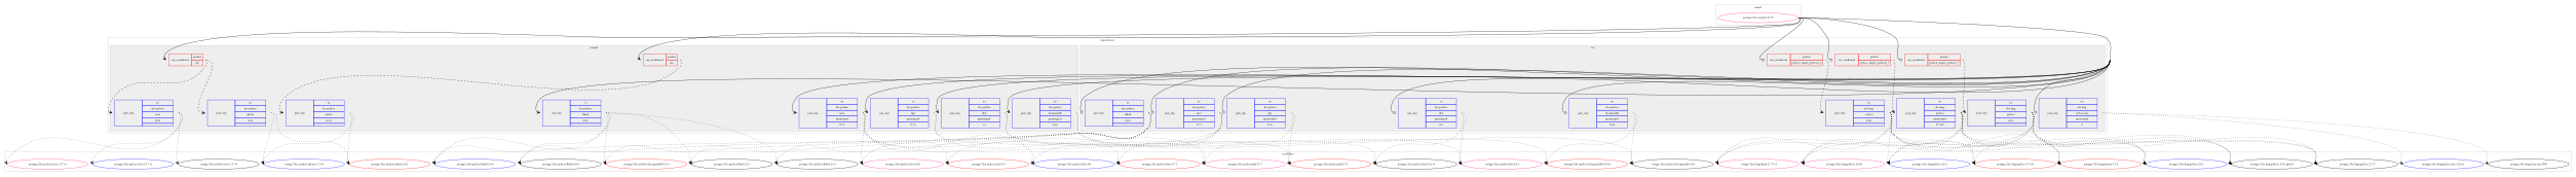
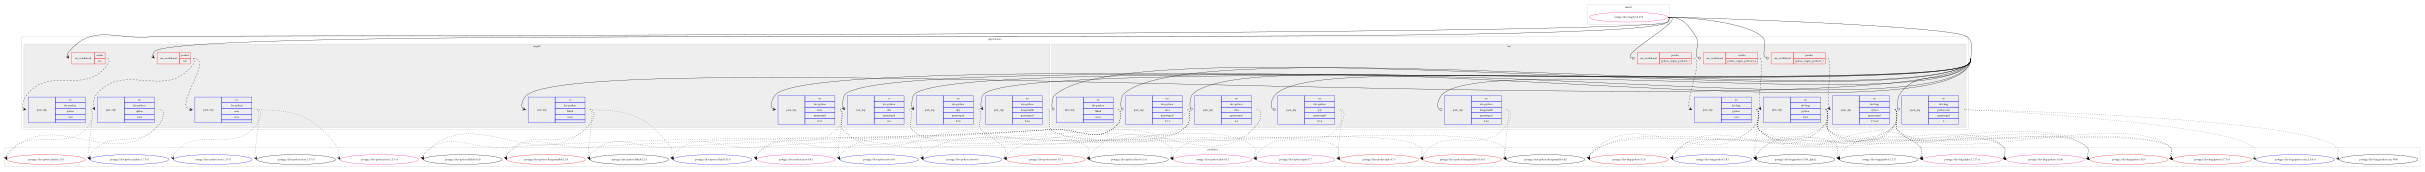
  digraph {
    compound=true
    concentrate=true
    fontname="EB Garamond"
    fontsize=10
    newrank=true
    rankdir=TB
    ranksep=1.5
    node [color=blue fontname="EB Garamond" fontsize=10]
    edge [arrowhead=vee fontname="EB Garamond" headport=w style=dotted tailport=e weight=100]
    n1 [color=deeppink label="portage://dev-lang/hy-0.17.0" width=4]
    n2 [label=<<TABLE BORDER="0" CELLBORDER="1" CELLSPACING="0" CELLPADDING="4" WIDTH="220"><TR><TD ROWSPAN="6" CELLPADDING="30">pack_dep</TD></TR><TR><TD WIDTH="110">no</TD></TR><TR><TD>dev-python</TD></TR><TR><TD>sphinx</TD></TR><TR><TD>none</TD></TR><TR><TD></TD></TR></TABLE>> shape=none]
    n3 [color=red label=<<TABLE BORDER="0" CELLBORDER="1" CELLSPACING="0" CELLPADDING="4"><TR><TD ROWSPAN="3" CELLPADDING="10">use_conditional</TD></TR><TR><TD>positive</TD></TR><TR><TD>doc</TD></TR></TABLE>> shape=none]
    n4 [label=<<TABLE BORDER="0" CELLBORDER="1" CELLSPACING="0" CELLPADDING="4" WIDTH="220"><TR><TD ROWSPAN="6" CELLPADDING="30">pack_dep</TD></TR><TR><TD WIDTH="110">no</TD></TR><TR><TD>dev-python</TD></TR><TR><TD>nose</TD></TR><TR><TD>none</TD></TR><TR><TD></TD></TR></TABLE>> shape=none]
    n5 [label=<<TABLE BORDER="0" CELLBORDER="1" CELLSPACING="0" CELLPADDING="4" WIDTH="220"><TR><TD ROWSPAN="6" CELLPADDING="30">pack_dep</TD></TR><TR><TD WIDTH="110">no</TD></TR><TR><TD>dev-python</TD></TR><TR><TD>sphinx</TD></TR><TR><TD>none</TD></TR><TR><TD></TD></TR></TABLE>> shape=none]
    n6 [color=red label=<<TABLE BORDER="0" CELLBORDER="1" CELLSPACING="0" CELLPADDING="4"><TR><TD ROWSPAN="3" CELLPADDING="10">use_conditional</TD></TR><TR><TD>positive</TD></TR><TR><TD>test</TD></TR></TABLE>> shape=none]
    n7 [label=<<TABLE BORDER="0" CELLBORDER="1" CELLSPACING="0" CELLPADDING="4" WIDTH="220"><TR><TD ROWSPAN="6" CELLPADDING="30">pack_dep</TD></TR><TR><TD WIDTH="110">no</TD></TR><TR><TD>dev-python</TD></TR><TR><TD>astor</TD></TR><TR><TD>greaterequal</TD></TR><TR><TD>0.7.1</TD></TR></TABLE>> shape=none]
    n8 [label=<<TABLE BORDER="0" CELLBORDER="1" CELLSPACING="0" CELLPADDING="4" WIDTH="220"><TR><TD ROWSPAN="6" CELLPADDING="30">pack_dep</TD></TR><TR><TD WIDTH="110">no</TD></TR><TR><TD>dev-python</TD></TR><TR><TD>clint</TD></TR><TR><TD>greaterequal</TD></TR><TR><TD>0.4</TD></TR></TABLE>> shape=none]
    n9 [label=<<TABLE BORDER="0" CELLBORDER="1" CELLSPACING="0" CELLPADDING="4" WIDTH="220"><TR><TD ROWSPAN="6" CELLPADDING="30">pack_dep</TD></TR><TR><TD WIDTH="110">no</TD></TR><TR><TD>dev-python</TD></TR><TR><TD>flake8</TD></TR><TR><TD>none</TD></TR><TR><TD></TD></TR></TABLE>> shape=none]
    n10 [label=<<TABLE BORDER="0" CELLBORDER="1" CELLSPACING="0" CELLPADDING="4" WIDTH="220"><TR><TD ROWSPAN="6" CELLPADDING="30">pack_dep</TD></TR><TR><TD WIDTH="110">no</TD></TR><TR><TD>dev-python</TD></TR><TR><TD>funcparserlib</TD></TR><TR><TD>greaterequal</TD></TR><TR><TD>0.3.6</TD></TR></TABLE>> shape=none]
    n11 [label=<<TABLE BORDER="0" CELLBORDER="1" CELLSPACING="0" CELLPADDING="4" WIDTH="220"><TR><TD ROWSPAN="6" CELLPADDING="30">pack_dep</TD></TR><TR><TD WIDTH="110">no</TD></TR><TR><TD>dev-python</TD></TR><TR><TD>rply</TD></TR><TR><TD>greaterequal</TD></TR><TR><TD>0.7.6</TD></TR></TABLE>> shape=none]
    n12 [label=<<TABLE BORDER="0" CELLBORDER="1" CELLSPACING="0" CELLPADDING="4" WIDTH="220"><TR><TD ROWSPAN="6" CELLPADDING="30">pack_dep</TD></TR><TR><TD WIDTH="110">no</TD></TR><TR><TD>dev-python</TD></TR><TR><TD>flake8</TD></TR><TR><TD>none</TD></TR><TR><TD></TD></TR></TABLE>> shape=none]
    n13 [label=<<TABLE BORDER="0" CELLBORDER="1" CELLSPACING="0" CELLPADDING="4" WIDTH="220"><TR><TD ROWSPAN="6" CELLPADDING="30">pack_dep</TD></TR><TR><TD WIDTH="110">no</TD></TR><TR><TD>dev-lang</TD></TR><TR><TD>python</TD></TR><TR><TD>greaterequal</TD></TR><TR><TD>2.7.5-r2</TD></TR></TABLE>> shape=none]
    n14 [color=red label=<<TABLE BORDER="0" CELLBORDER="1" CELLSPACING="0" CELLPADDING="4"><TR><TD ROWSPAN="3" CELLPADDING="10">use_conditional</TD></TR><TR><TD>positive</TD></TR><TR><TD>python_targets_python2_7</TD></TR></TABLE>> shape=none]
    n15 [label=<<TABLE BORDER="0" CELLBORDER="1" CELLSPACING="0" CELLPADDING="4" WIDTH="220"><TR><TD ROWSPAN="6" CELLPADDING="30">pack_dep</TD></TR><TR><TD WIDTH="110">no</TD></TR><TR><TD>dev-python</TD></TR><TR><TD>rply</TD></TR><TR><TD>greaterequal</TD></TR><TR><TD>0.7.6</TD></TR></TABLE>> shape=none]
    n16 [label=<<TABLE BORDER="0" CELLBORDER="1" CELLSPACING="0" CELLPADDING="4" WIDTH="220"><TR><TD ROWSPAN="6" CELLPADDING="30">pack_dep</TD></TR><TR><TD WIDTH="110">no</TD></TR><TR><TD>dev-lang</TD></TR><TR><TD>python</TD></TR><TR><TD>none</TD></TR><TR><TD></TD></TR></TABLE>> shape=none]
    n17 [color=red label=<<TABLE BORDER="0" CELLBORDER="1" CELLSPACING="0" CELLPADDING="4"><TR><TD ROWSPAN="3" CELLPADDING="10">use_conditional</TD></TR><TR><TD>positive</TD></TR><TR><TD>python_targets_python3_6</TD></TR></TABLE>> shape=none]
    n18 [label=<<TABLE BORDER="0" CELLBORDER="1" CELLSPACING="0" CELLPADDING="4" WIDTH="220"><TR><TD ROWSPAN="6" CELLPADDING="30">pack_dep</TD></TR><TR><TD WIDTH="110">no</TD></TR><TR><TD>dev-lang</TD></TR><TR><TD>python</TD></TR><TR><TD>none</TD></TR><TR><TD></TD></TR></TABLE>> shape=none]
    n19 [color=red label=<<TABLE BORDER="0" CELLBORDER="1" CELLSPACING="0" CELLPADDING="4"><TR><TD ROWSPAN="3" CELLPADDING="10">use_conditional</TD></TR><TR><TD>positive</TD></TR><TR><TD>python_targets_python3_7</TD></TR></TABLE>> shape=none]
    n20 [label=<<TABLE BORDER="0" CELLBORDER="1" CELLSPACING="0" CELLPADDING="4" WIDTH="220"><TR><TD ROWSPAN="6" CELLPADDING="30">pack_dep</TD></TR><TR><TD WIDTH="110">no</TD></TR><TR><TD>dev-lang</TD></TR><TR><TD>python-exec</TD></TR><TR><TD>greaterequal</TD></TR><TR><TD>2</TD></TR></TABLE>> shape=none]
    n21 [label=<<TABLE BORDER="0" CELLBORDER="1" CELLSPACING="0" CELLPADDING="4" WIDTH="220"><TR><TD ROWSPAN="6" CELLPADDING="30">pack_dep</TD></TR><TR><TD WIDTH="110">no</TD></TR><TR><TD>dev-python</TD></TR><TR><TD>astor</TD></TR><TR><TD>greaterequal</TD></TR><TR><TD>0.7.1</TD></TR></TABLE>> shape=none]
    n22 [label=<<TABLE BORDER="0" CELLBORDER="1" CELLSPACING="0" CELLPADDING="4" WIDTH="220"><TR><TD ROWSPAN="6" CELLPADDING="30">pack_dep</TD></TR><TR><TD WIDTH="110">no</TD></TR><TR><TD>dev-python</TD></TR><TR><TD>clint</TD></TR><TR><TD>greaterequal</TD></TR><TR><TD>0.4</TD></TR></TABLE>> shape=none]
    n23 [label=<<TABLE BORDER="0" CELLBORDER="1" CELLSPACING="0" CELLPADDING="4" WIDTH="220"><TR><TD ROWSPAN="6" CELLPADDING="30">pack_dep</TD></TR><TR><TD WIDTH="110">no</TD></TR><TR><TD>dev-python</TD></TR><TR><TD>funcparserlib</TD></TR><TR><TD>greaterequal</TD></TR><TR><TD>0.3.6</TD></TR></TABLE>> shape=none]
    n24 [color=red label="portage://dev-python/sphinx-2.0.1" width=4]
    n25 [label="portage://dev-python/sphinx-1.7.5-r1" width=4]
    n26 [color=deeppink label="portage://dev-python/nose-1.3.7-r4" width=4]
    n27 [color=black label="portage://dev-python/nose-1.3.7-r3" width=4]
    n28 [label="portage://dev-python/nose-1.3.7-r1" width=4]
    n29 [color=deeppink label="portage://dev-python/astor-0.8.1" width=4]
    n30 [color=red label="portage://dev-python/astor-0.7.1" width=4]
    n31 [label="portage://dev-python/astor-0.6" width=4]
-   n32 [color=red label="portage://dev-python/astor-0.5" width=4]
+   n32 [label="portage://dev-python/astor-0.5" width=4]
    n33 [color=black label="portage://dev-python/clint-0.5.1-r1" width=4]
    n34 [color=deeppink label="portage://dev-python/clint-0.5.1" width=4]
    n35 [color=black label="portage://dev-python/flake8-3.6.0" width=4]
    n36 [label="portage://dev-python/flake8-3.5.0" width=4]
-   n37 [color=black label="portage://dev-python/flake8-2.5.4" width=4]
    n38 [color=black label="portage://dev-python/flake8-2.2.5" width=4]
    n39 [color=red label="portage://dev-python/funcparserlib8-2.1.0" width=4]
    n40 [color=red label="portage://dev-python/funcparserlib-0.3.6-r1" width=4]
    n41 [color=black label="portage://dev-python/funcparserlib-0.3.6" width=4]
    n42 [color=deeppink label="portage://dev-python/rply-0.7.7" width=4]
    n43 [color=red label="portage://dev-python/rply-0.7.5" width=4]
    n44 [color=black label="portage://dev-lang/python-3.9.0_alpha2" width=4]
    n45 [label="portage://dev-lang/python-3.8.1" width=4]
    n46 [color=red label="portage://dev-lang/python-3.7.6" width=4]
    n47 [color=red label="portage://dev-lang/python-3.7.5-r1" width=4]
-   n48 [label="portage://dev-lang/python-3.6.9" width=4]
+   n48 [color=red label="portage://dev-lang/python-3.6.9" width=4]
    n49 [color=deeppink label="portage://dev-lang/python-3.6.40" width=4]
    n50 [color=deeppink label="portage://dev-lang/alpha-2.7.17-r1" width=4]
    n51 [color=black label="portage://dev-lang/python-2.7.17" width=4]
-   n52 [color=black label="portage://dev-lang/none-exec-9999" width=4]
+   n52 [color=black label="portage://dev-lang/python-exec-9999" width=4]
    n53 [label="portage://dev-lang/python-exec-2.4.6-r1" width=4]
    subgraph cluster_1 {
      color=gray
      label=<<i>ebuild</i>>
      rank=same
      n1
    }
    subgraph cluster_2 {
      color=gray
      label=<<i>dependencies</i>>
      subgraph cluster_3 {
        color=gray
        fillcolor="#eeeeee"
        label=<<i>compile</i>>
        style=filled
        subgraph sub_4 {
          color=gray
          fillcolor="#eeeeee"
          label=<<i>compile</i>>
          style=filled
          n3
          subgraph sub_5 {
            color=gray
            fillcolor="#eeeeee"
            label=<<i>compile</i>>
            style=filled
            n2
          }
        }
        subgraph sub_6 {
          color=gray
          fillcolor="#eeeeee"
          label=<<i>compile</i>>
          style=filled
          n6
          subgraph sub_7 {
            color=gray
            fillcolor="#eeeeee"
            label=<<i>compile</i>>
            style=filled
            n4
          }
          subgraph sub_8 {
            color=gray
            fillcolor="#eeeeee"
            label=<<i>compile</i>>
            style=filled
            n5
          }
        }
        subgraph sub_9 {
          color=gray
          fillcolor="#eeeeee"
          label=<<i>compile</i>>
          style=filled
          n7
        }
        subgraph sub_10 {
          color=gray
          fillcolor="#eeeeee"
          label=<<i>compile</i>>
          style=filled
          n8
        }
        subgraph sub_11 {
          color=gray
          fillcolor="#eeeeee"
          label=<<i>compile</i>>
          style=filled
          n9
        }
        subgraph sub_12 {
          color=gray
          fillcolor="#eeeeee"
          label=<<i>compile</i>>
          style=filled
          n10
        }
        subgraph sub_13 {
          color=gray
          fillcolor="#eeeeee"
          label=<<i>compile</i>>
          style=filled
          n11
        }
      }
      subgraph cluster_14 {
        color=gray
        fillcolor="#eeeeee"
        label=<<i>compile and run</i>>
        style=filled
      }
      subgraph cluster_15 {
        color=gray
        fillcolor="#eeeeee"
        label=<<i>run</i>>
        style=filled
        subgraph sub_16 {
          color=gray
          fillcolor="#eeeeee"
          label=<<i>run</i>>
          style=filled
          n12
        }
        subgraph sub_17 {
          color=gray
          fillcolor="#eeeeee"
          label=<<i>run</i>>
          style=filled
          n14
          subgraph sub_18 {
            color=gray
            fillcolor="#eeeeee"
            label=<<i>run</i>>
            style=filled
            n13
          }
        }
        subgraph sub_19 {
          color=gray
          fillcolor="#eeeeee"
          label=<<i>run</i>>
          style=filled
          n15
        }
        subgraph sub_20 {
          color=gray
          fillcolor="#eeeeee"
          label=<<i>run</i>>
          style=filled
          n17
          subgraph sub_21 {
            color=gray
            fillcolor="#eeeeee"
            label=<<i>run</i>>
            style=filled
            n16
          }
        }
        subgraph sub_22 {
          color=gray
          fillcolor="#eeeeee"
          label=<<i>run</i>>
          style=filled
          n19
          subgraph sub_23 {
            color=gray
            fillcolor="#eeeeee"
            label=<<i>run</i>>
            style=filled
            n18
          }
        }
        subgraph sub_24 {
          color=gray
          fillcolor="#eeeeee"
          label=<<i>run</i>>
          style=filled
          n20
        }
        subgraph sub_25 {
          color=gray
          fillcolor="#eeeeee"
          label=<<i>run</i>>
          style=filled
          n21
        }
        subgraph sub_26 {
          color=gray
          fillcolor="#eeeeee"
          label=<<i>run</i>>
          style=filled
          n22
        }
        subgraph sub_27 {
          color=gray
          fillcolor="#eeeeee"
          label=<<i>run</i>>
          style=filled
          n23
        }
      }
    }
    subgraph cluster_28 {
      color=gray
      label=<<i>candidates</i>>
      rank=same
      subgraph sub_29 {
        color=black
        label=<<i>candidates</i>>
        nodesep=1
        rank=same
        n24
        n25
      }
      subgraph sub_30 {
        color=black
        label=<<i>candidates</i>>
        nodesep=1
        rank=same
        n26
        n27
        n28
      }
      subgraph sub_31 {
        color=black
        label=<<i>candidates</i>>
        nodesep=1
        rank=same
        n24
        n25
      }
      subgraph sub_32 {
        color=black
        label=<<i>candidates</i>>
        nodesep=1
        rank=same
        n29
        n30
        n31
        n32
      }
      subgraph sub_33 {
        color=black
        label=<<i>candidates</i>>
        nodesep=1
        rank=same
        n33
        n34
      }
      subgraph sub_34 {
        color=black
        label=<<i>candidates</i>>
        nodesep=1
        rank=same
        n35
        n36
-       n37
        n38
        n39
      }
      subgraph sub_35 {
        color=black
        label=<<i>candidates</i>>
        nodesep=1
        rank=same
        n40
        n41
      }
      subgraph sub_36 {
        color=black
        label=<<i>candidates</i>>
        nodesep=1
        rank=same
        n42
        n43
      }
      subgraph sub_37 {
        color=black
        label=<<i>candidates</i>>
        nodesep=1
        rank=same
        n44
        n45
        n46
        n47
        n48
        n49
        n50
        n51
      }
      subgraph sub_38 {
        color=black
        label=<<i>candidates</i>>
        nodesep=1
        rank=same
        n44
        n45
        n46
        n47
        n48
        n49
        n50
        n51
      }
      subgraph sub_39 {
        color=black
        label=<<i>candidates</i>>
        nodesep=1
        rank=same
        n44
        n45
        n46
        n47
        n48
        n49
        n50
        n51
      }
      subgraph sub_40 {
        color=black
        label=<<i>candidates</i>>
        nodesep=1
        rank=same
        n52
        n53
      }
      subgraph sub_41 {
        color=black
        label=<<i>candidates</i>>
        nodesep=1
        rank=same
        n29
        n30
        n31
        n32
      }
      subgraph sub_42 {
        color=black
        label=<<i>candidates</i>>
        nodesep=1
        rank=same
        n33
        n34
      }
      subgraph sub_43 {
        color=black
        label=<<i>candidates</i>>
        nodesep=1
        rank=same
        n35
        n36
-       n37
        n38
        n39
      }
      subgraph sub_44 {
        color=black
        label=<<i>candidates</i>>
        nodesep=1
        rank=same
        n40
        n41
      }
      subgraph sub_45 {
        color=black
        label=<<i>candidates</i>>
        nodesep=1
        rank=same
        n42
        n43
      }
    }
    n1 -> n3 [style=solid weight=20]
    n1 -> n6 [style=solid weight=20]
    n1 -> n7 [style=solid weight=20]
    n1 -> n8 [style=solid weight=20]
    n1 -> n9 [style=solid weight=20]
    n1 -> n10 [style=solid weight=20]
    n1 -> n11 [style=solid weight=20]
    n1 -> n12 [arrowhead=odot style=solid weight=20]
    n1 -> n14 [arrowhead=odot style=solid weight=20]
    n1 -> n15 [arrowhead=odot style=solid weight=20]
    n1 -> n17 [arrowhead=odot style=solid weight=20]
    n1 -> n19 [arrowhead=odot style=solid weight=20]
    n1 -> n20 [arrowhead=odot style=solid weight=20]
    n1 -> n21 [arrowhead=odot style=solid weight=20]
    n1 -> n22 [arrowhead=odot style=solid weight=20]
    n1 -> n23 [arrowhead=odot style=solid weight=20]
    n2 -> n24
    n2 -> n25
    n3 -> n2 [style=dashed weight=20]
    n4 -> n26
    n4 -> n27
    n4 -> n28
    n5 -> n24
    n5 -> n25
    n6 -> n4 [style=dashed weight=20]
    n6 -> n5 [style=dashed weight=20]
    n7 -> n29
    n7 -> n30
    n7 -> n31
    n7 -> n32
    n8 -> n33
    n8 -> n34
    n9 -> n35
    n9 -> n36
-   n9 -> n37
    n9 -> n38
    n9 -> n39
    n10 -> n40
    n10 -> n41
    n11 -> n42
    n11 -> n43
    n12 -> n35
    n12 -> n36
-   n12 -> n37
    n12 -> n38
    n12 -> n39
    n13 -> n44
    n13 -> n45
    n13 -> n46
    n13 -> n47
    n13 -> n48
    n13 -> n49
    n13 -> n50
    n13 -> n51
    n14 -> n13 [style=dashed weight=20]
    n15 -> n42
    n15 -> n43
    n16 -> n44
    n16 -> n45
    n16 -> n46
    n16 -> n47
    n16 -> n48
    n16 -> n49
    n16 -> n50
    n16 -> n51
    n17 -> n16 [style=dashed weight=20]
    n18 -> n44
    n18 -> n45
    n18 -> n46
    n18 -> n47
    n18 -> n48
    n18 -> n49
    n18 -> n50
    n18 -> n51
    n19 -> n18 [style=dashed weight=20]
    n20 -> n52
    n20 -> n53
    n21 -> n29
    n21 -> n30
    n21 -> n31
    n21 -> n32
    n22 -> n33
    n22 -> n34
    n23 -> n40
    n23 -> n41
  }
